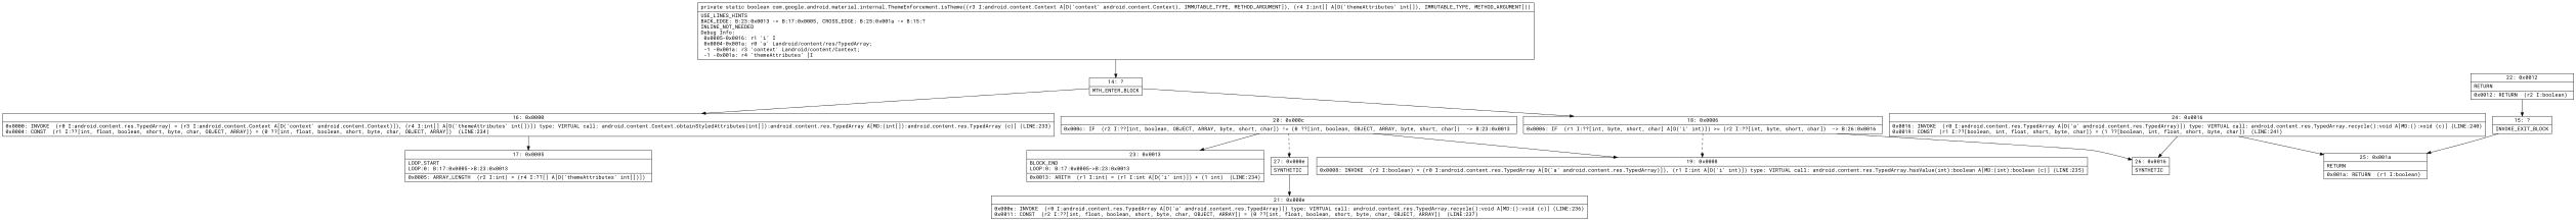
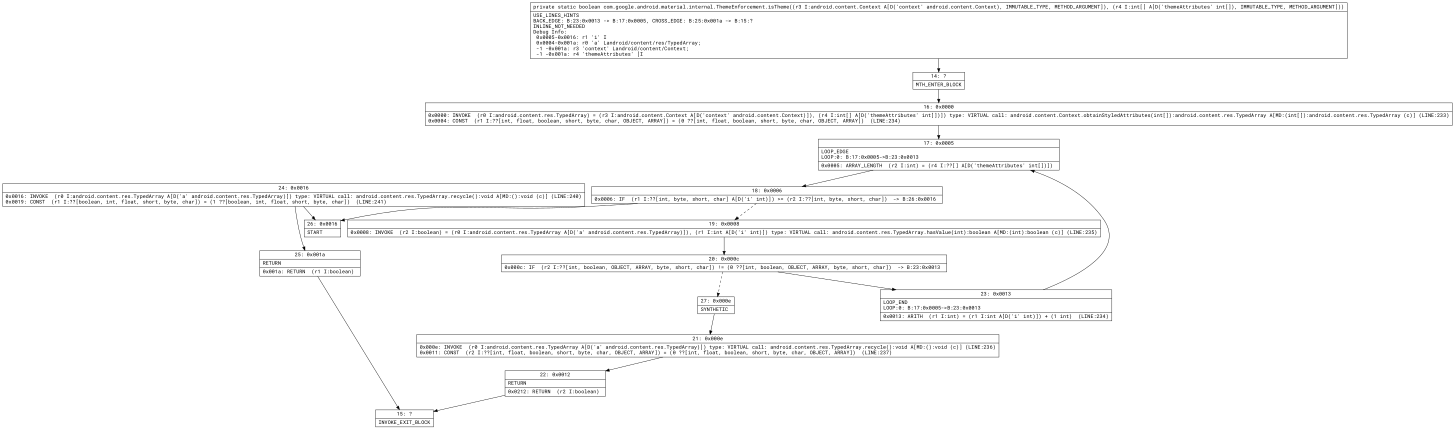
  digraph {
    fontname="Roboto Mono"
    node [fontname="Roboto Mono" shape=record]
    edge [fontname="Roboto Mono"]
    n1 [label="{14\:\ ?|MTH_ENTER_BLOCK\l}"]
    n2 [label="{16\:\ 0x0000|0x0000: INVOKE  (r0 I:android.content.res.TypedArray) = (r3 I:android.content.Context A[D('context' android.content.Context)]), (r4 I:int[] A[D('themeAttributes' int[])]) type: VIRTUAL call: android.content.Context.obtainStyledAttributes(int[]):android.content.res.TypedArray A[MD:(int[]):android.content.res.TypedArray (c)] (LINE:233)\l0x0004: CONST  (r1 I:??[int, float, boolean, short, byte, char, OBJECT, ARRAY]) = (0 ??[int, float, boolean, short, byte, char, OBJECT, ARRAY])  (LINE:234)\l}"]
-   n3 [label="{17\:\ 0x0005|LOOP_START\lLOOP:0: B:17:0x0005\-\>B:23:0x0013\l|0x0005: ARRAY_LENGTH  (r2 I:int) = (r4 I:??[] A[D('themeAttributes' int[])]) \l}"]
+   n3 [label="{17\:\ 0x0005|LOOP_EDGE\lLOOP:0: B:17:0x0005\-\>B:23:0x0013\l|0x0005: ARRAY_LENGTH  (r2 I:int) = (r4 I:??[] A[D('themeAttributes' int[])]) \l}"]
    n4 [label="{18\:\ 0x0006|0x0006: IF  (r1 I:??[int, byte, short, char] A[D('i' int)]) \>= (r2 I:??[int, byte, short, char])  \-\> B:26:0x0016 \l}"]
    n5 [label="{19\:\ 0x0008|0x0008: INVOKE  (r2 I:boolean) = (r0 I:android.content.res.TypedArray A[D('a' android.content.res.TypedArray)]), (r1 I:int A[D('i' int)]) type: VIRTUAL call: android.content.res.TypedArray.hasValue(int):boolean A[MD:(int):boolean (c)] (LINE:235)\l}"]
-   n6 [label="{26\:\ 0x0016|SYNTHETIC\l}"]
+   n6 [label="{26\:\ 0x0016|START\l}"]
    n7 [label="{20\:\ 0x000c|0x000c: IF  (r2 I:??[int, boolean, OBJECT, ARRAY, byte, short, char]) != (0 ??[int, boolean, OBJECT, ARRAY, byte, short, char])  \-\> B:23:0x0013 \l}"]
-   n8 [label="{23\:\ 0x0013|BLOCK_END\lLOOP:0: B:17:0x0005\-\>B:23:0x0013\l|0x0013: ARITH  (r1 I:int) = (r1 I:int A[D('i' int)]) + (1 int)  (LINE:234)\l}"]
+   n8 [label="{23\:\ 0x0013|LOOP_END\lLOOP:0: B:17:0x0005\-\>B:23:0x0013\l|0x0013: ARITH  (r1 I:int) = (r1 I:int A[D('i' int)]) + (1 int)  (LINE:234)\l}"]
    n9 [label="{27\:\ 0x000e|SYNTHETIC\l}"]
    n10 [label="{21\:\ 0x000e|0x000e: INVOKE  (r0 I:android.content.res.TypedArray A[D('a' android.content.res.TypedArray)]) type: VIRTUAL call: android.content.res.TypedArray.recycle():void A[MD:():void (c)] (LINE:236)\l0x0011: CONST  (r2 I:??[int, float, boolean, short, byte, char, OBJECT, ARRAY]) = (0 ??[int, float, boolean, short, byte, char, OBJECT, ARRAY])  (LINE:237)\l}"]
-   n11 [label="{22\:\ 0x0012|RETURN\l|0x0012: RETURN  (r2 I:boolean) \l}"]
+   n11 [label="{22\:\ 0x0012|RETURN\l|0x0212: RETURN  (r2 I:boolean) \l}"]
    n12 [label="{15\:\ ?|INVOKE_EXIT_BLOCK\l}"]
    n13 [label="{24\:\ 0x0016|0x0016: INVOKE  (r0 I:android.content.res.TypedArray A[D('a' android.content.res.TypedArray)]) type: VIRTUAL call: android.content.res.TypedArray.recycle():void A[MD:():void (c)] (LINE:240)\l0x0019: CONST  (r1 I:??[boolean, int, float, short, byte, char]) = (1 ??[boolean, int, float, short, byte, char])  (LINE:241)\l}"]
    n14 [label="{25\:\ 0x001a|RETURN\l|0x001a: RETURN  (r1 I:boolean) \l}"]
    n15 [label="{private static boolean com.google.android.material.internal.ThemeEnforcement.isTheme((r3 I:android.content.Context A[D('context' android.content.Context), IMMUTABLE_TYPE, METHOD_ARGUMENT]), (r4 I:int[] A[D('themeAttributes' int[]), IMMUTABLE_TYPE, METHOD_ARGUMENT]))  | USE_LINES_HINTS\lBACK_EDGE: B:23:0x0013 \-\> B:17:0x0005, CROSS_EDGE: B:25:0x001a \-\> B:15:?\lINLINE_NOT_NEEDED\lDebug Info:\l  0x0005\-0x0016: r1 'i' I\l  0x0004\-0x001a: r0 'a' Landroid\/content\/res\/TypedArray;\l  \-1 \-0x001a: r3 'context' Landroid\/content\/Context;\l  \-1 \-0x001a: r4 'themeAttributes' [I\l}"]
    n1 -> n2
    n2 -> n3
-   n1 -> n4
+   n3 -> n4
    n4 -> n5 [style=dashed]
    n4 -> n6
-   n7 -> n5
+   n5 -> n7
    n7 -> n8
    n7 -> n9 [style=dashed]
+   n8 -> n3
    n9 -> n10
+   n10 -> n11
    n11 -> n12
    n13 -> n6
    n13 -> n14
-   n12 -> n14
+   n14 -> n12
    n15 -> n1
  }
